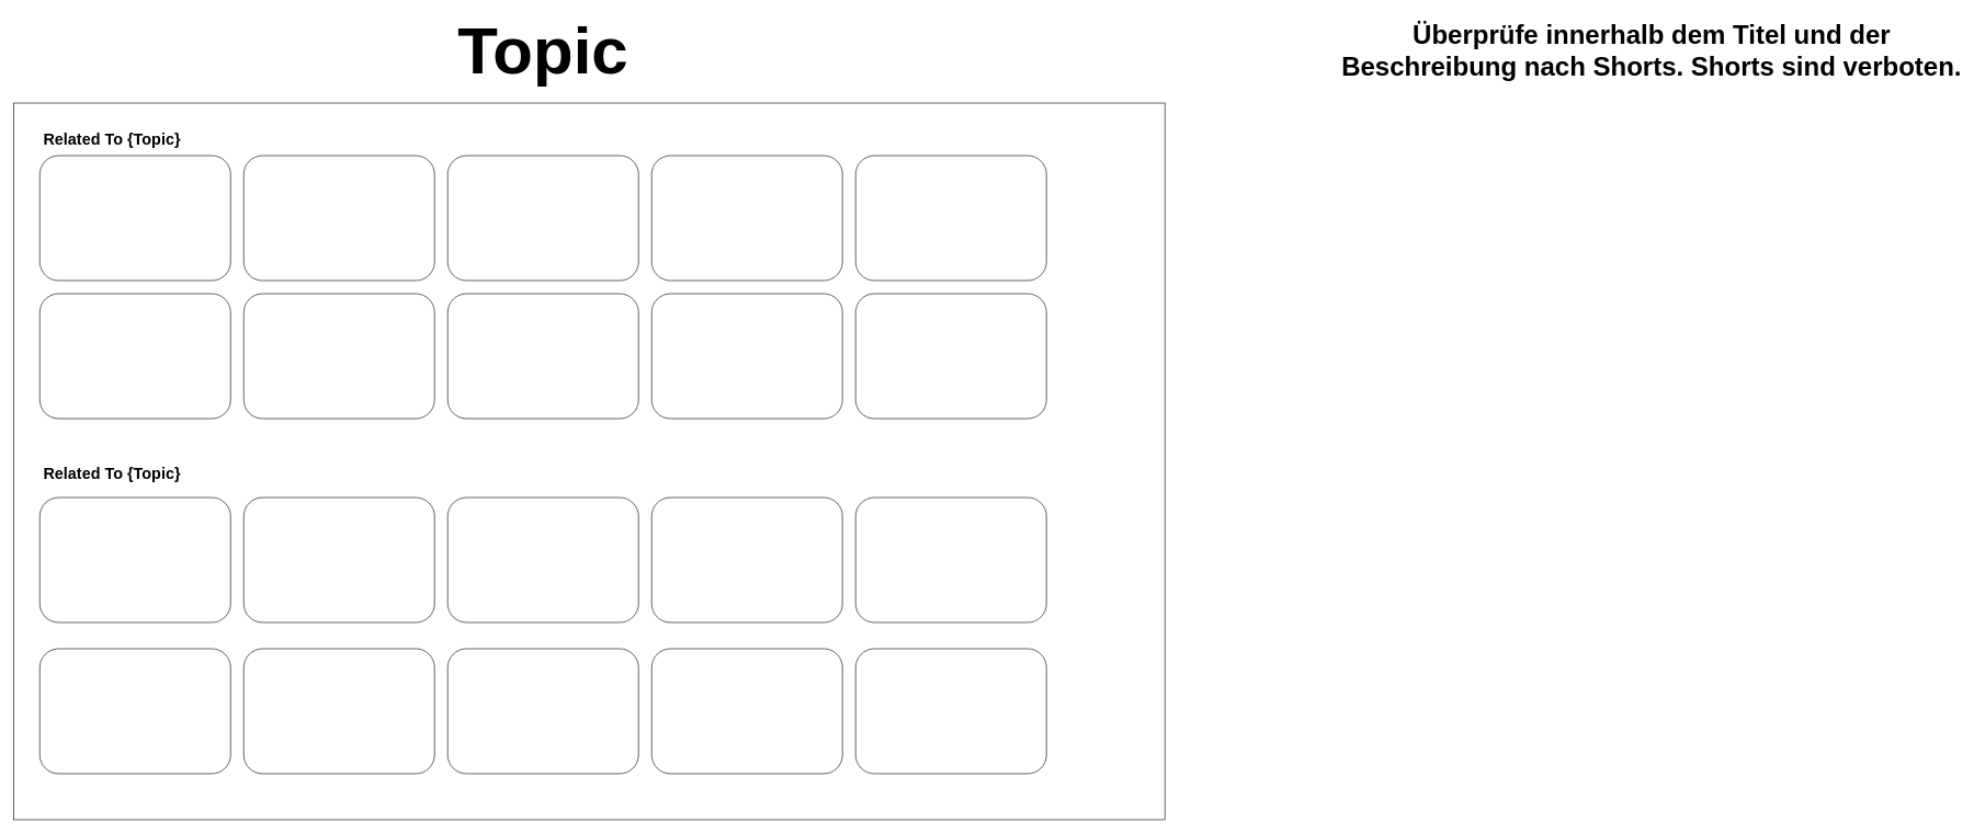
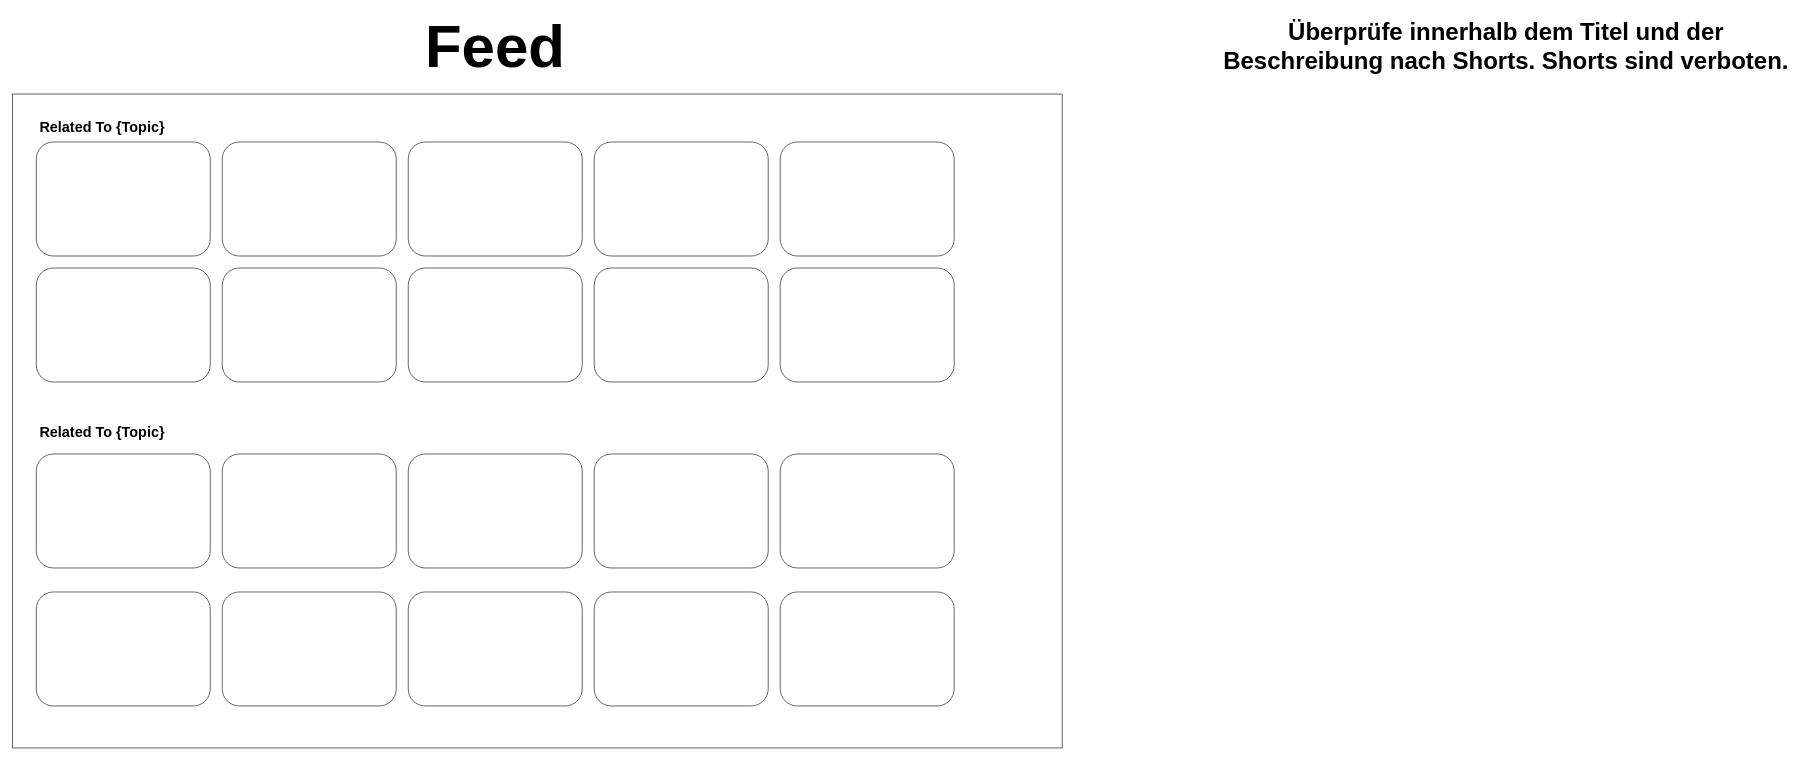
  <mxCell id="0" />
  <mxCell id="1" parent="0" />
  <mxCell id="2" value="" style="rounded=0;whiteSpace=wrap;html=1;" parent="1" vertex="1"><mxGeometry width="1750" height="1090" as="geometry" x="20" y="140" /></mxCell>
  <mxCell id="3" value="&lt;h1&gt;Related To {Topic}&lt;/h1&gt;" style="text;html=1;strokeColor=none;fillColor=none;align=center;verticalAlign=middle;whiteSpace=wrap;rounded=0;" parent="1" vertex="1"><mxGeometry x="60" y="180" width="220" height="30" as="geometry" /></mxCell>
  <mxCell id="4" value="&lt;h1&gt;Related To {Topic}&lt;/h1&gt;" style="text;html=1;strokeColor=none;fillColor=none;align=center;verticalAlign=middle;whiteSpace=wrap;rounded=0;" parent="1" vertex="1"><mxGeometry x="60" y="690" width="220" height="30" as="geometry" /></mxCell>
  <mxCell id="5" value="" style="rounded=1;whiteSpace=wrap;html=1;" parent="1" vertex="1"><mxGeometry x="60" y="220" width="290" height="190" as="geometry" /></mxCell>
  <mxCell id="6" value="" style="rounded=1;whiteSpace=wrap;html=1;shadow=0;" parent="1" vertex="1"><mxGeometry x="60" y="740" width="290" height="190" as="geometry" /></mxCell>
  <mxCell id="7" value="" style="rounded=1;whiteSpace=wrap;html=1;" parent="1" vertex="1"><mxGeometry x="370" y="740" width="290" height="190" as="geometry" /></mxCell>
  <mxCell id="8" value="" style="rounded=1;whiteSpace=wrap;html=1;" parent="1" vertex="1"><mxGeometry x="370" y="220" width="290" height="190" as="geometry" /></mxCell>
  <mxCell id="9" value="" style="rounded=1;whiteSpace=wrap;html=1;" parent="1" vertex="1"><mxGeometry x="680" y="220" width="290" height="190" as="geometry" /></mxCell>
  <mxCell id="10" value="" style="rounded=1;whiteSpace=wrap;html=1;" parent="1" vertex="1"><mxGeometry x="990" y="220" width="290" height="190" as="geometry" /></mxCell>
  <mxCell id="11" value="" style="rounded=1;whiteSpace=wrap;html=1;" parent="1" vertex="1"><mxGeometry x="1300" y="220" width="290" height="190" as="geometry" /></mxCell>
  <mxCell id="12" value="" style="rounded=1;whiteSpace=wrap;html=1;" parent="1" vertex="1"><mxGeometry x="680" y="740" width="290" height="190" as="geometry" /></mxCell>
  <mxCell id="13" value="" style="rounded=1;whiteSpace=wrap;html=1;" parent="1" vertex="1"><mxGeometry x="990" y="740" width="290" height="190" as="geometry" /></mxCell>
  <mxCell id="14" value="" style="rounded=1;whiteSpace=wrap;html=1;" parent="1" vertex="1"><mxGeometry x="1300" y="740" width="290" height="190" as="geometry" /></mxCell>
  <mxCell id="15" value="" style="rounded=1;whiteSpace=wrap;html=1;" parent="1" vertex="1"><mxGeometry x="60" y="430" width="290" height="190" as="geometry" /></mxCell>
  <mxCell id="16" value="" style="rounded=1;whiteSpace=wrap;html=1;" parent="1" vertex="1"><mxGeometry x="370" y="430" width="290" height="190" as="geometry" /></mxCell>
  <mxCell id="17" value="" style="rounded=1;whiteSpace=wrap;html=1;" parent="1" vertex="1"><mxGeometry x="680" y="430" width="290" height="190" as="geometry" /></mxCell>
  <mxCell id="18" value="" style="rounded=1;whiteSpace=wrap;html=1;" parent="1" vertex="1"><mxGeometry x="990" y="430" width="290" height="190" as="geometry" /></mxCell>
  <mxCell id="19" value="" style="rounded=1;whiteSpace=wrap;html=1;" parent="1" vertex="1"><mxGeometry x="1300" y="430" width="290" height="190" as="geometry" /></mxCell>
  <mxCell id="20" value="" style="rounded=1;whiteSpace=wrap;html=1;" parent="1" vertex="1"><mxGeometry x="60" y="970" width="290" height="190" as="geometry" /></mxCell>
  <mxCell id="21" value="" style="rounded=1;whiteSpace=wrap;html=1;" parent="1" vertex="1"><mxGeometry x="370" y="970" width="290" height="190" as="geometry" /></mxCell>
  <mxCell id="22" value="" style="rounded=1;whiteSpace=wrap;html=1;" parent="1" vertex="1"><mxGeometry x="680" y="970" width="290" height="190" as="geometry" /></mxCell>
  <mxCell id="23" value="" style="rounded=1;whiteSpace=wrap;html=1;" parent="1" vertex="1"><mxGeometry x="990" y="970" width="290" height="190" as="geometry" /></mxCell>
  <mxCell id="24" value="" style="rounded=1;whiteSpace=wrap;html=1;" parent="1" vertex="1"><mxGeometry x="1300" y="970" width="290" height="190" as="geometry" /></mxCell>
  <mxCell id="25" value="&lt;h1&gt;&lt;font style=&quot;font-size: 40px;&quot;&gt;Überprüfe innerhalb dem Titel und der Beschreibung nach Shorts. Shorts sind verboten.&lt;/font&gt;&lt;/h1&gt;" style="text;html=1;strokeColor=none;fillColor=none;align=center;verticalAlign=middle;whiteSpace=wrap;rounded=0;" parent="1" vertex="1"><mxGeometry x="2025" y="45" width="970" height="30" as="geometry" /></mxCell>
- <mxCell id="26" value="&lt;h1&gt;&lt;font style=&quot;font-size: 100px;&quot;&gt;Topic&lt;/font&gt;&lt;/h1&gt;" style="text;html=1;strokeColor=none;fillColor=none;align=center;verticalAlign=middle;whiteSpace=wrap;rounded=0;" vertex="1" parent="1"><mxGeometry x="595" y="20" width="460" height="80" as="geometry" /></mxCell>
+ <mxCell id="26" value="&lt;h1&gt;&lt;font style=&quot;font-size: 100px;&quot;&gt;Feed&lt;/font&gt;&lt;/h1&gt;" style="text;html=1;strokeColor=none;fillColor=none;align=center;verticalAlign=middle;whiteSpace=wrap;rounded=0;" vertex="1" parent="1"><mxGeometry x="595" y="20" width="460" height="80" as="geometry" /></mxCell>
